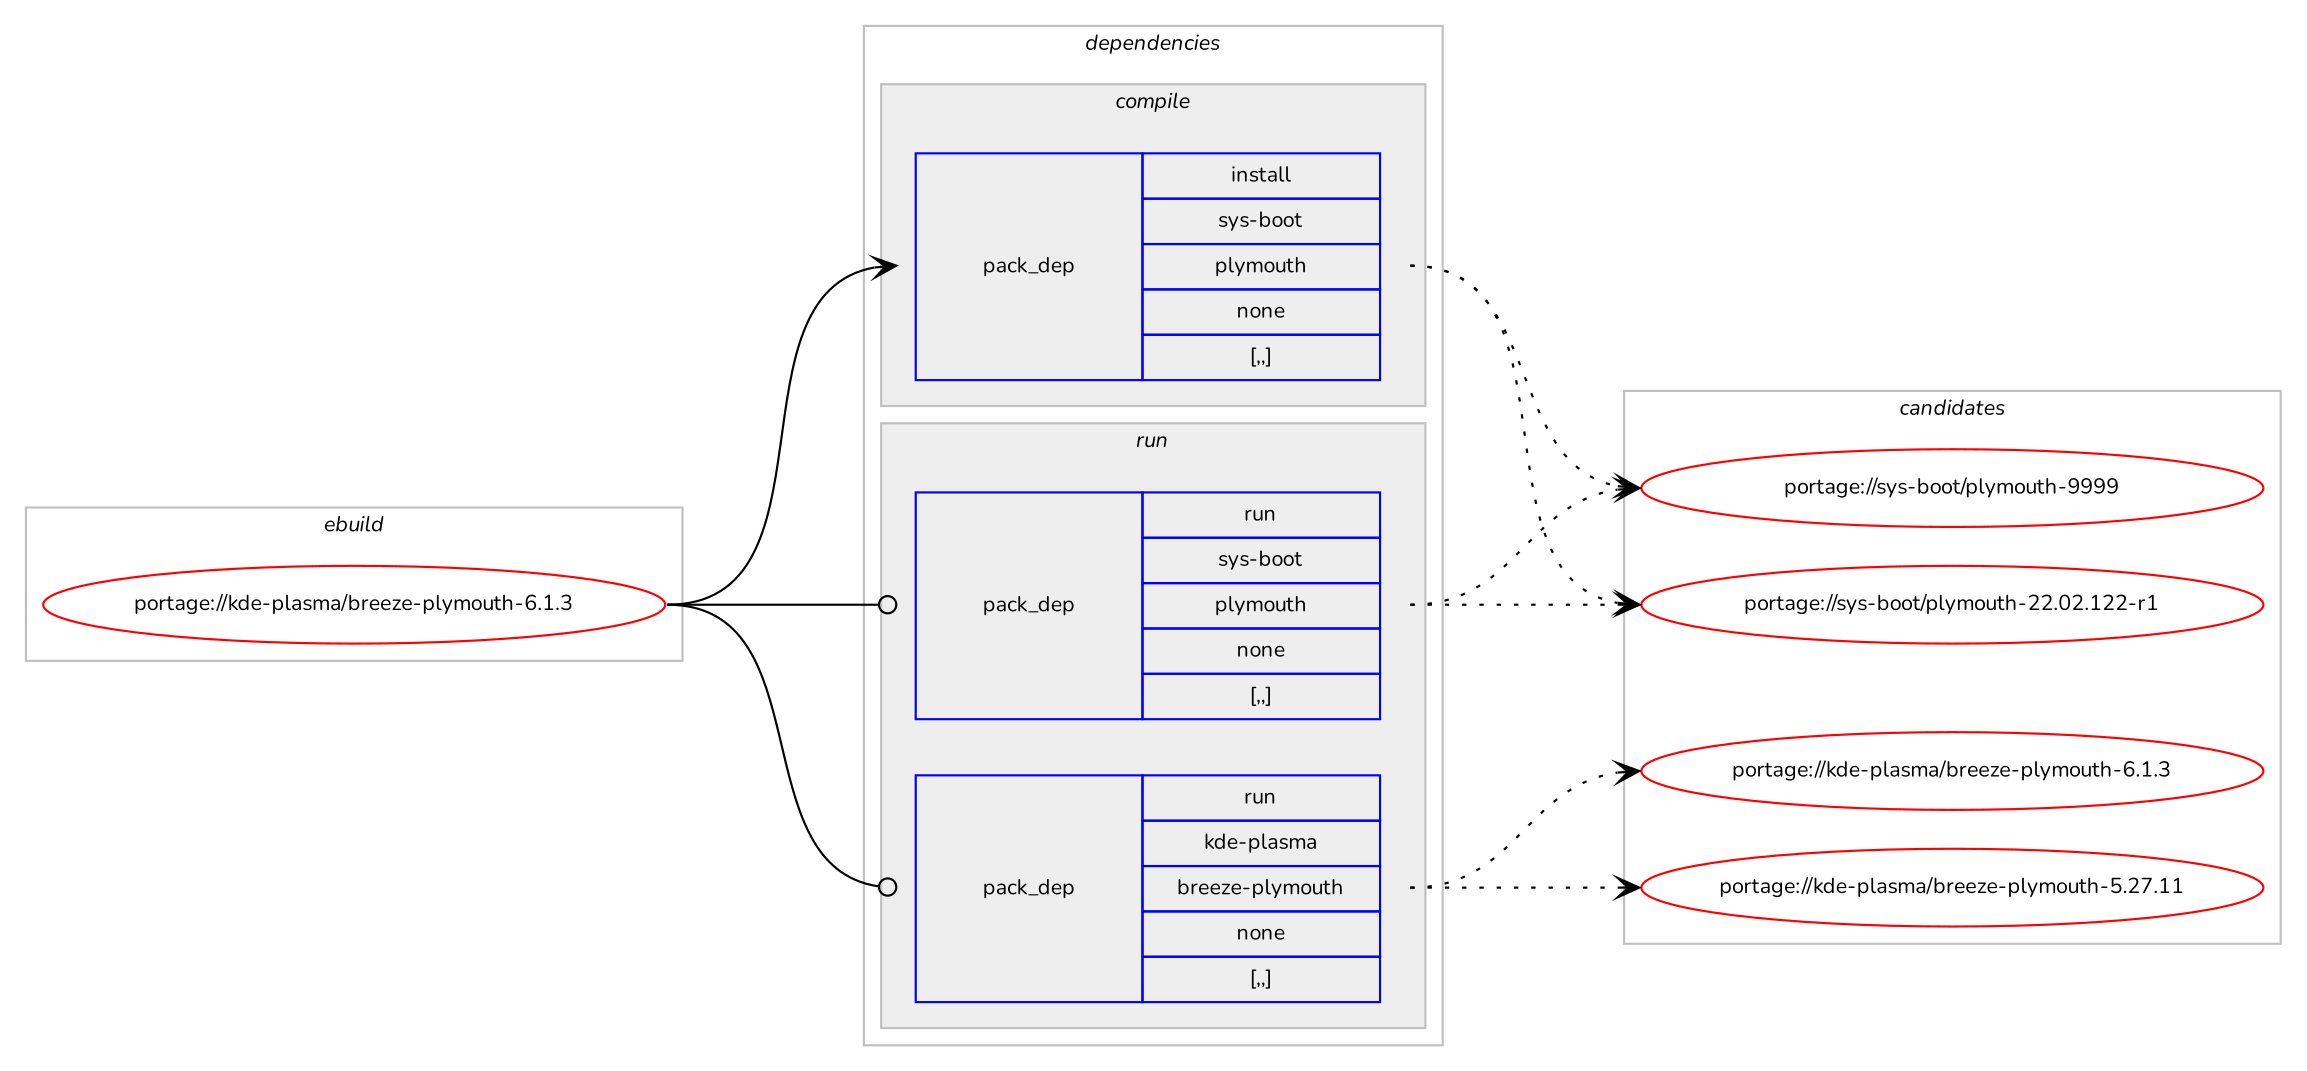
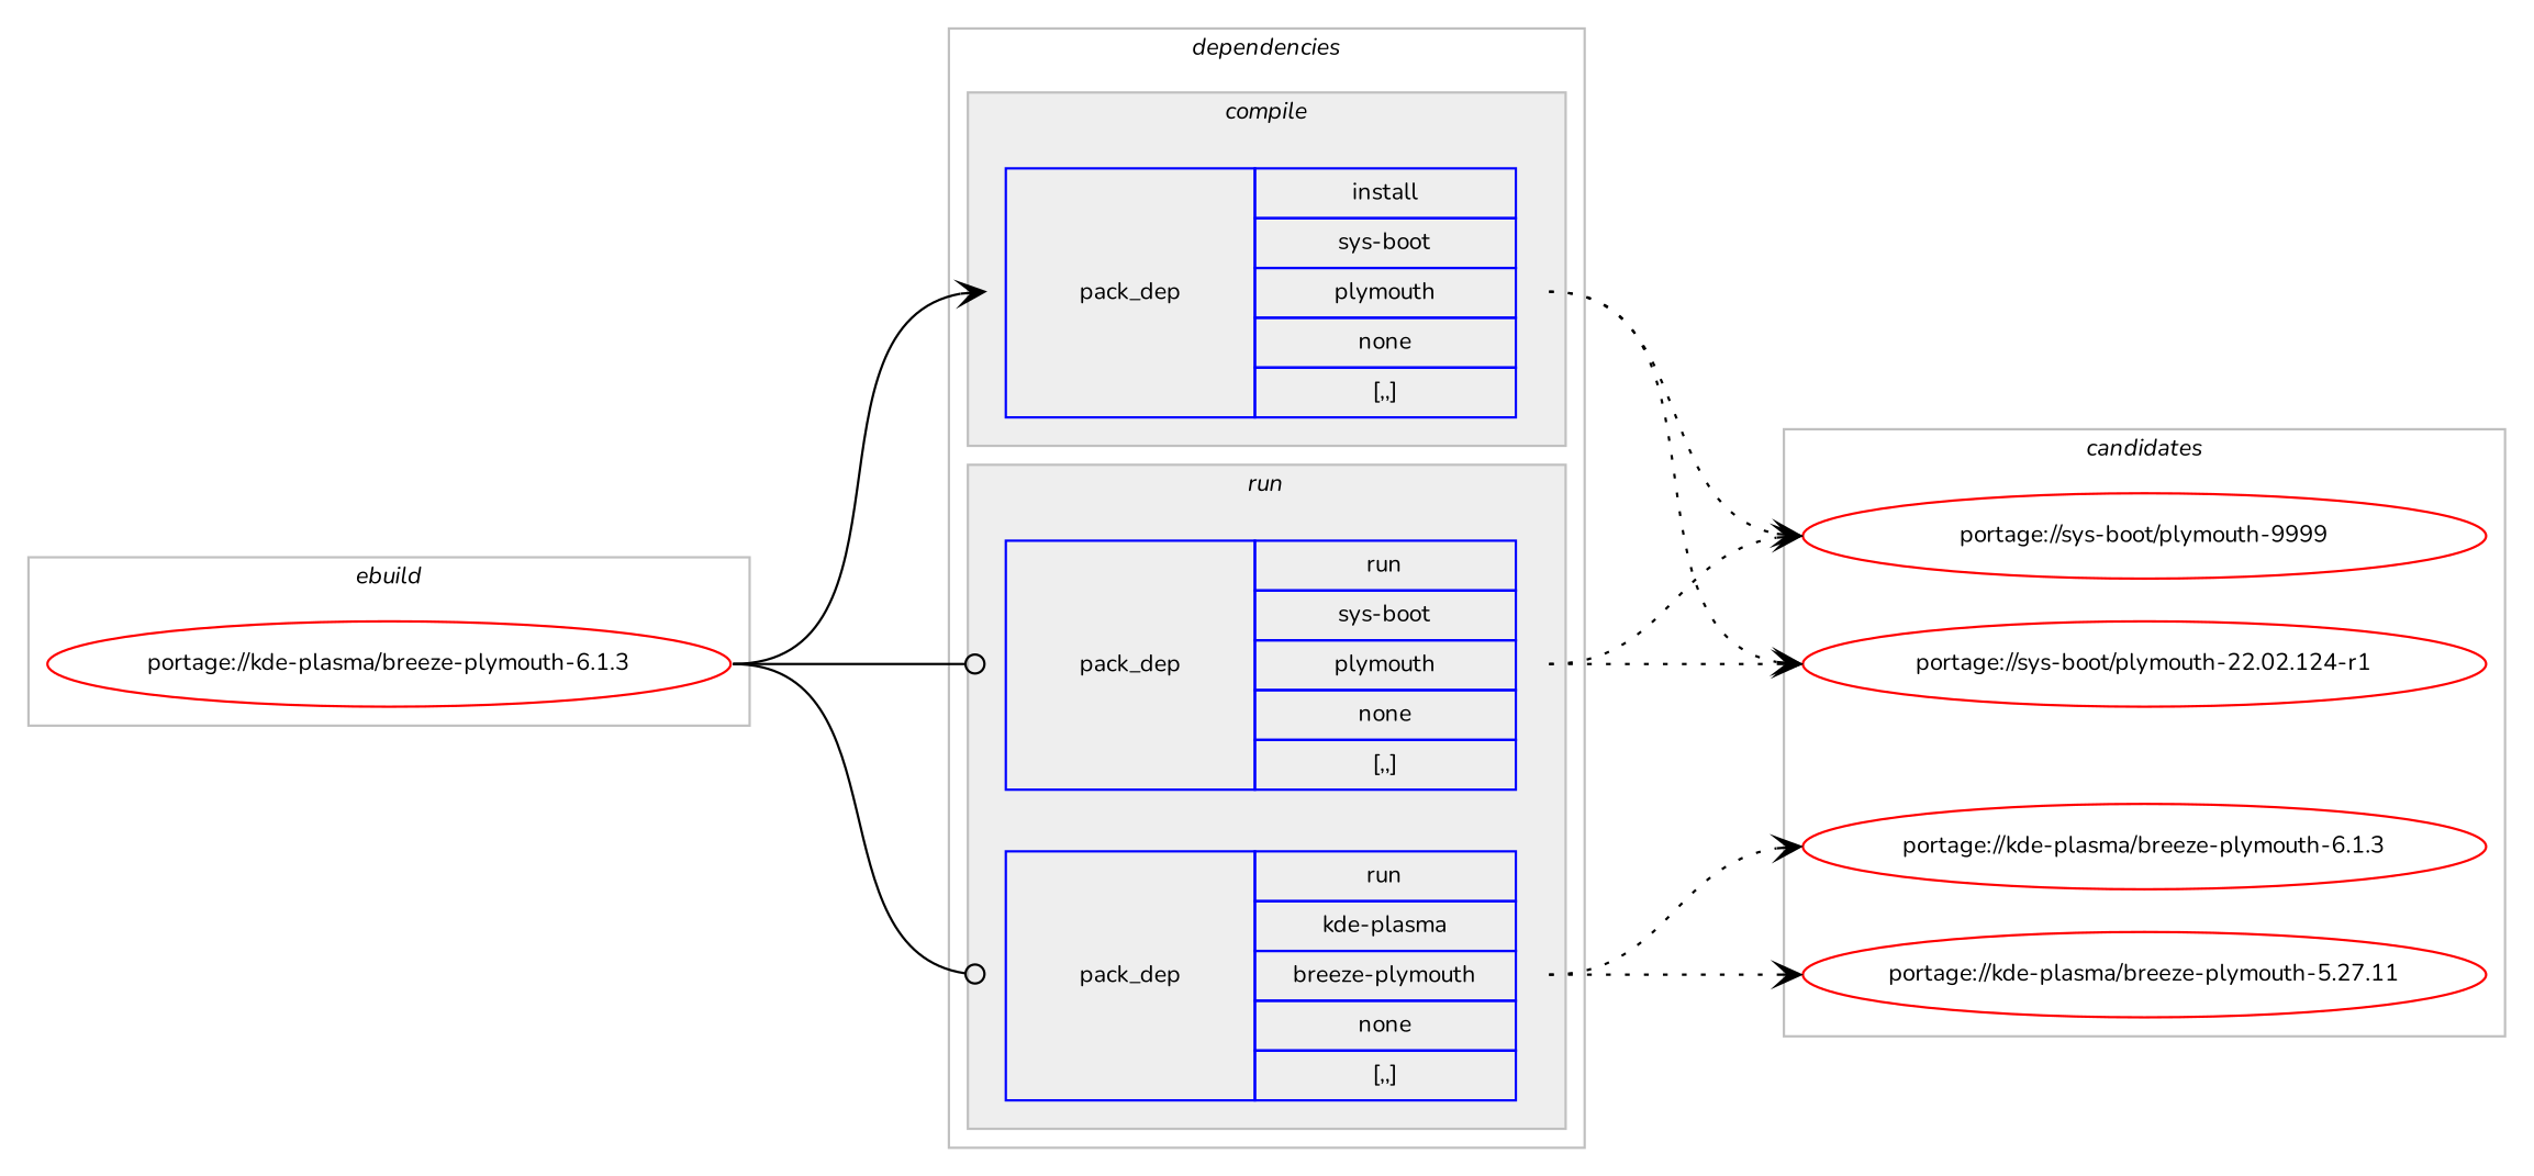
  digraph {
    compound=true
    concentrate=true
    fontname=Nunito
    fontsize=10
    newrank=true
    rankdir=LR
    ranksep=1.5
    node [color=red fontname=Nunito fontsize=10]
    edge [arrowhead=vee headport=w style=dotted tailport=e weight=100 fontname=Nunito]
    n1 [label="portage://kde-plasma/breeze-plymouth-6.1.3" width=4]
    n2 [color=blue label=<<TABLE BORDER="0" CELLBORDER="1" CELLSPACING="0" CELLPADDING="4" WIDTH="220"><TR><TD ROWSPAN="6" CELLPADDING="30">pack_dep</TD></TR><TR><TD WIDTH="110">install</TD></TR><TR><TD>sys-boot</TD></TR><TR><TD>plymouth</TD></TR><TR><TD>none</TD></TR><TR><TD>[,,]</TD></TR></TABLE>> shape=none]
    n3 [color=blue label=<<TABLE BORDER="0" CELLBORDER="1" CELLSPACING="0" CELLPADDING="4" WIDTH="220"><TR><TD ROWSPAN="6" CELLPADDING="30">pack_dep</TD></TR><TR><TD WIDTH="110">run</TD></TR><TR><TD>sys-boot</TD></TR><TR><TD>plymouth</TD></TR><TR><TD>none</TD></TR><TR><TD>[,,]</TD></TR></TABLE>> shape=none]
    n4 [color=blue label=<<TABLE BORDER="0" CELLBORDER="1" CELLSPACING="0" CELLPADDING="4" WIDTH="220"><TR><TD ROWSPAN="6" CELLPADDING="30">pack_dep</TD></TR><TR><TD WIDTH="110">run</TD></TR><TR><TD>kde-plasma</TD></TR><TR><TD>breeze-plymouth</TD></TR><TR><TD>none</TD></TR><TR><TD>[,,]</TD></TR></TABLE>> shape=none]
    n5 [label="portage://sys-boot/plymouth-9999" width=4]
-   n6 [label="portage://sys-boot/plymouth-22.02.122-r1" width=4]
+   n6 [label="portage://sys-boot/plymouth-22.02.124-r1" width=4]
    n7 [label="portage://kde-plasma/breeze-plymouth-6.1.3" width=4]
    n8 [label="portage://kde-plasma/breeze-plymouth-5.27.11" width=4]
    subgraph cluster_1 {
      color=gray
      label=<<i>ebuild</i>>
      n1
    }
    subgraph cluster_2 {
      color=gray
      label=<<i>dependencies</i>>
      subgraph cluster_3 {
        color=gray
        fillcolor="#eeeeee"
        label=<<i>compile</i>>
        style=filled
        subgraph sub_4 {
          color=gray
          fillcolor="#eeeeee"
          label=<<i>compile</i>>
          style=filled
          n2
        }
      }
      subgraph cluster_5 {
        color=gray
        fillcolor="#eeeeee"
        label=<<i>compile and run</i>>
        style=filled
      }
      subgraph cluster_6 {
        color=gray
        fillcolor="#eeeeee"
        label=<<i>run</i>>
        style=filled
        subgraph sub_7 {
          color=gray
          fillcolor="#eeeeee"
          label=<<i>run</i>>
          style=filled
          n3
        }
        subgraph sub_8 {
          color=gray
          fillcolor="#eeeeee"
          label=<<i>run</i>>
          style=filled
          n4
        }
      }
    }
    subgraph cluster_9 {
      color=gray
      label=<<i>candidates</i>>
      rank=same
      subgraph sub_10 {
        color=black
        label=<<i>candidates</i>>
        nodesep=1
        rank=same
        n5
        n6
      }
      subgraph sub_11 {
        color=black
        label=<<i>candidates</i>>
        nodesep=1
        rank=same
        n5
        n6
      }
      subgraph sub_12 {
        color=black
        label=<<i>candidates</i>>
        nodesep=1
        rank=same
        n7
        n8
      }
    }
    n1 -> n2 [style=solid weight=20]
    n1 -> n3 [arrowhead=odot style=solid weight=20]
    n1 -> n4 [arrowhead=odot style=solid weight=20]
    n2 -> n5
    n2 -> n6
    n3 -> n5
    n3 -> n6
    n4 -> n7
    n4 -> n8
  }
